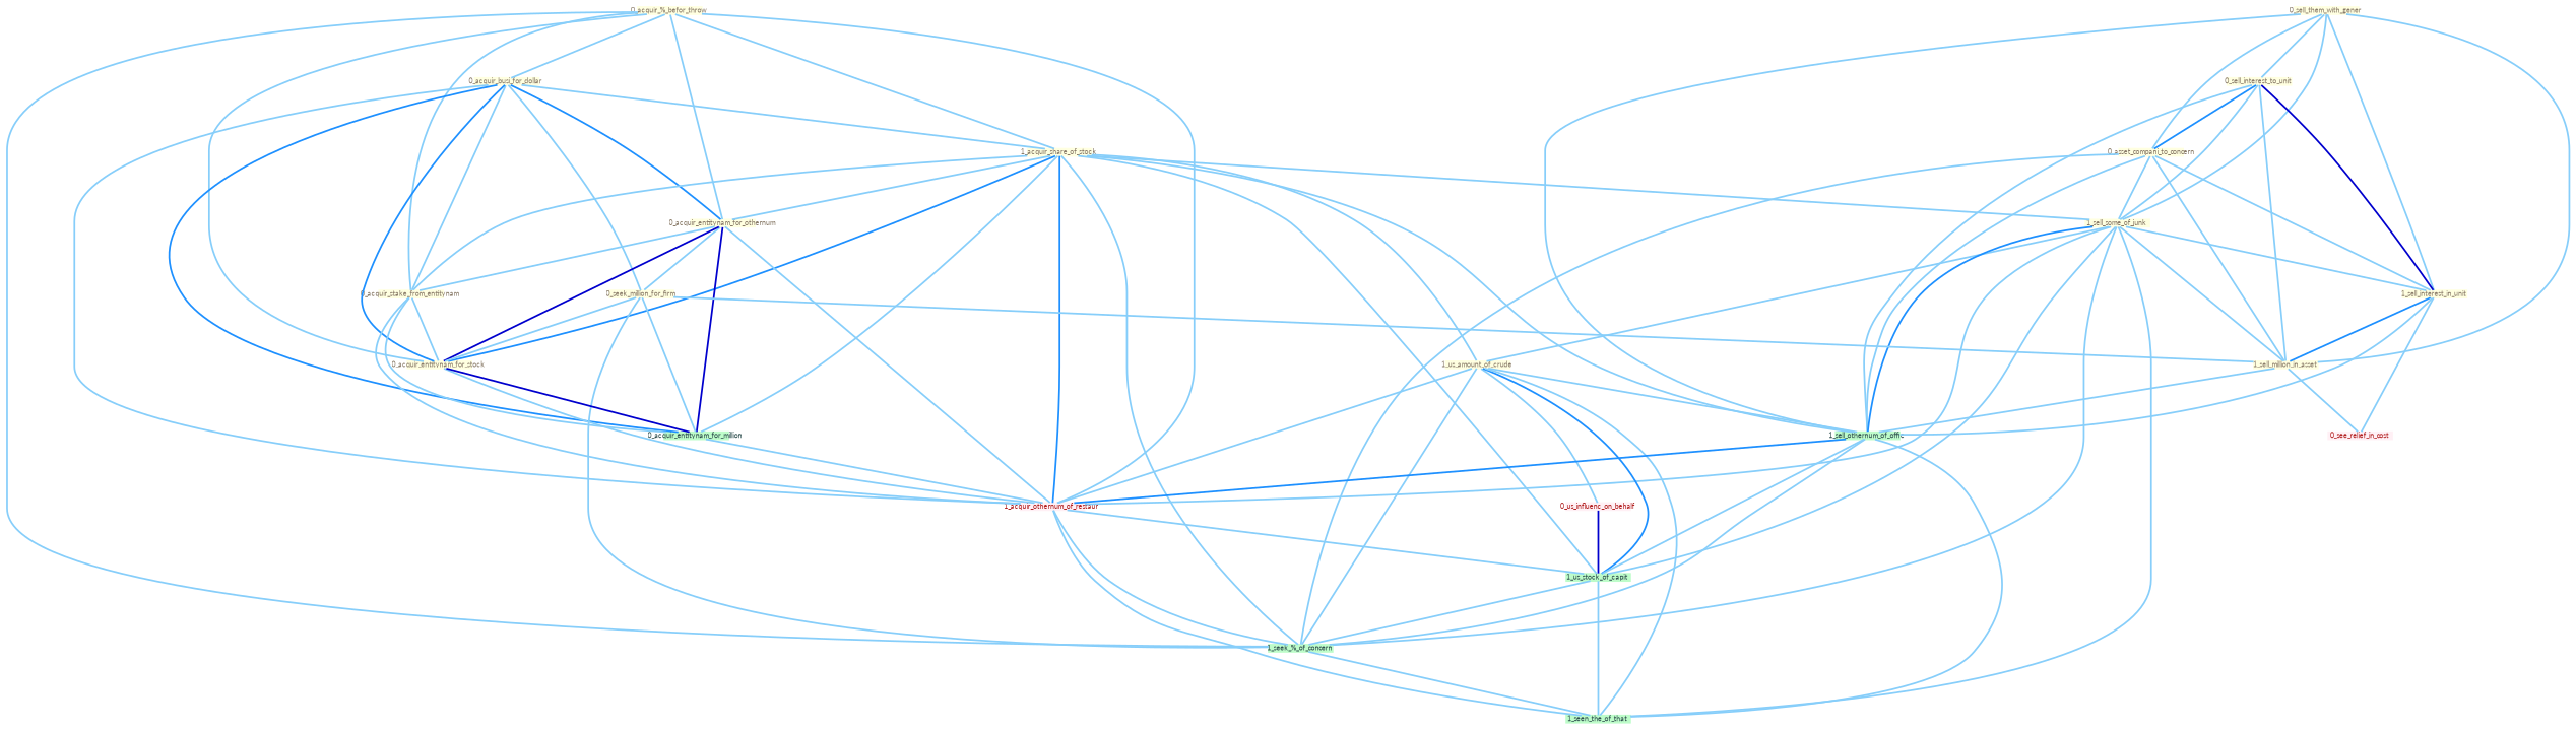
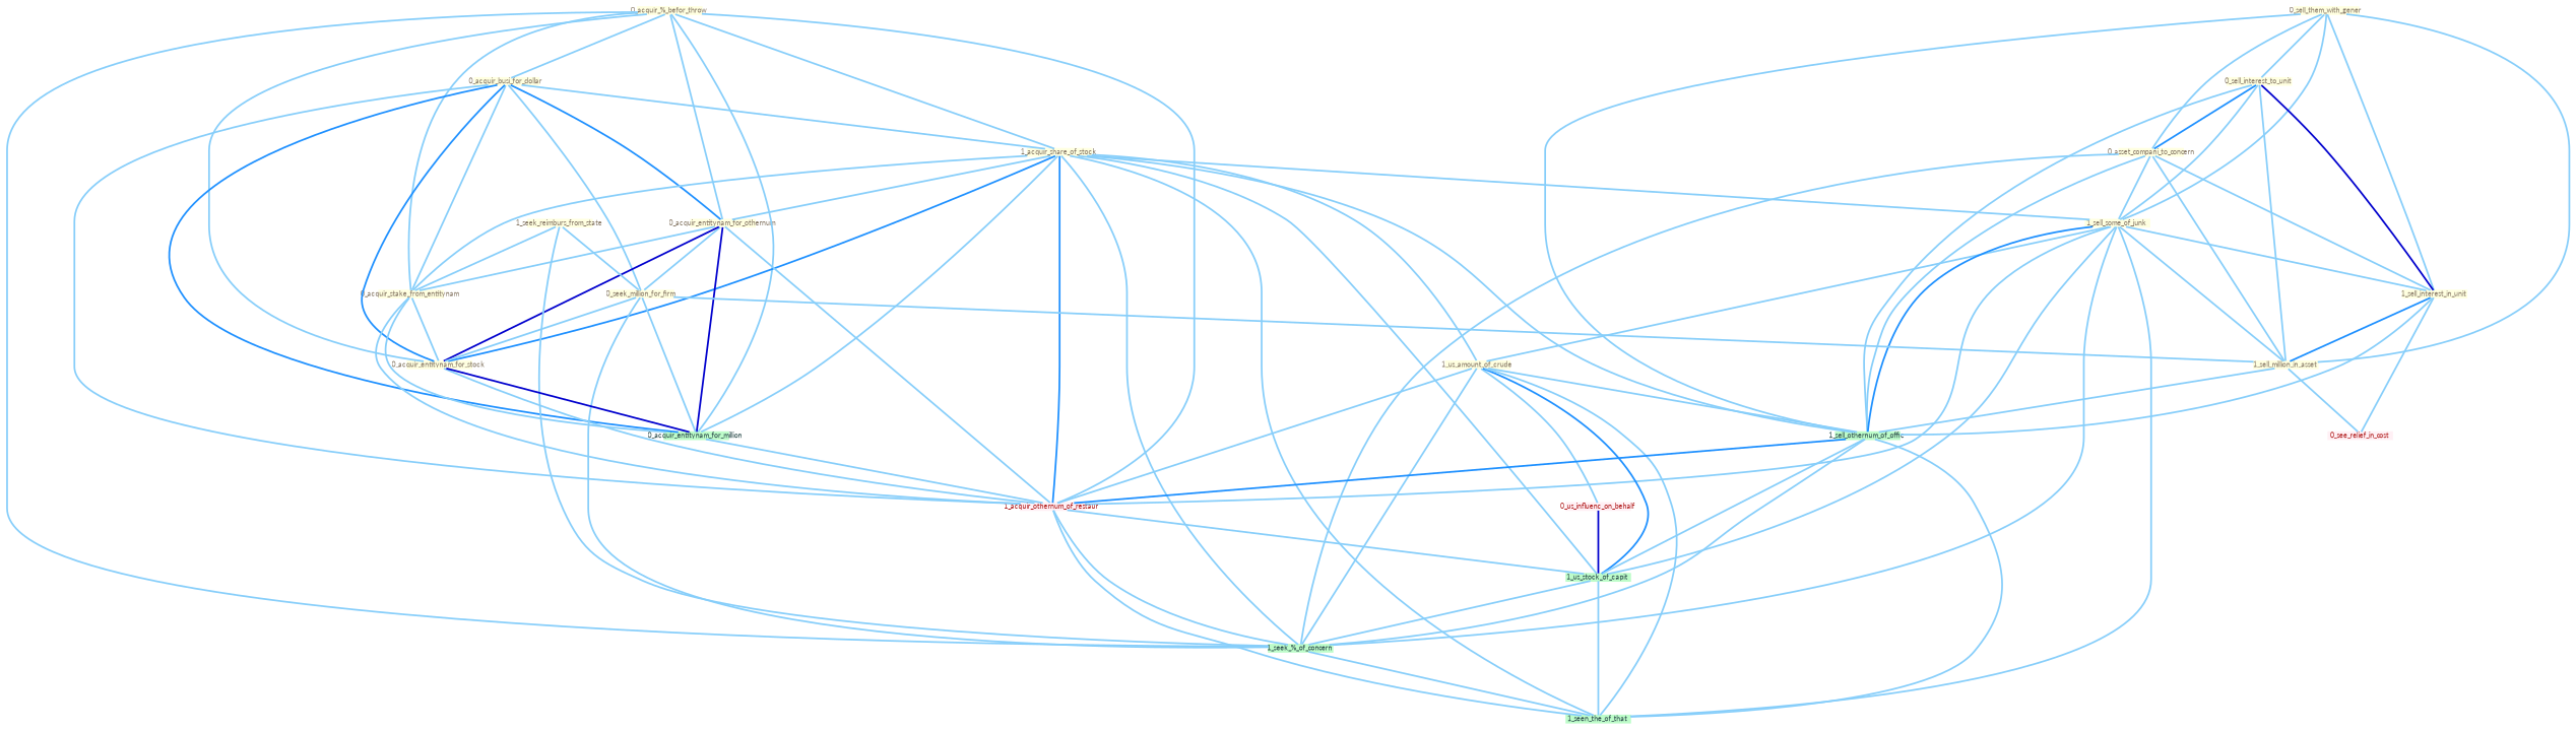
  graph {
    fontname=Lato
    node [color="#ffffe0" fixedsize=true fontcolor="#8b7d6b" fontname=Lato fontsize=4 shape=polygon style=filled]
    edge [color="#87cefa" fontname=Lato w=1]
    "0_sell_them_with_gener " [height=.06 width=.5]
    "0_acquir_%_befor_throw " [height=.06 width=.5]
    "0_acquir_busi_for_dollar " [height=.06 width=.5]
    "1_acquir_share_of_stock " [height=.06 width=.5]
    "0_sell_interest_to_unit " [height=.06 width=.5]
    n6 [height=.06 label="0_asset_compani_to_concern" width=.5]
    "1_sell_some_of_junk " [height=.06 width=.5]
    "0_acquir_entitynam_for_othernum " [height=.06 width=.5]
+   "1_seek_reimburs_from_state " [height=.06 width=.5]
    "1_us_amount_of_crude " [height=.06 width=.5]
    "0_acquir_stake_from_entitynam " [height=.06 width=.5]
    "0_seek_million_for_firm " [height=.06 width=.5]
    "1_sell_interest_in_unit " [height=.06 width=.5]
    "1_sell_million_in_asset " [height=.06 width=.5]
    "0_acquir_entitynam_for_stock " [height=.06 width=.5]
    "0_us_influenc_on_behalf " [color="#fff0f5" fontcolor="#b22222" height=.06 width=.5]
    "0_see_relief_in_cost " [color="#fff0f5" fontcolor="#b22222" height=.06 width=.5]
    "1_acquir_othernum_of_restaur " [color="#fff0f5" fontcolor="#b22222" height=.06 width=.5]
    "1_sell_othernum_of_offic " [color="#BDFCC9" fontcolor="#2f4f4f" height=.06 width=.5]
    "0_acquir_entitynam_for_million " [color="#BDFCC9" fontcolor="#2f4f4f" height=.06 width=.5]
    "1_seek_%_of_concern " [color="#BDFCC9" fontcolor="#2f4f4f" height=.06 width=.5]
    "1_us_stock_of_capit " [color="#BDFCC9" fontcolor="#2f4f4f" height=.06 width=.5]
    "1_seen_the_of_that " [color="#BDFCC9" fontcolor="#2f4f4f" height=.06 width=.5]
    subgraph sub_1 {
      "0_sell_them_with_gener "
      "0_acquir_%_befor_throw "
      "0_acquir_busi_for_dollar "
      "1_acquir_share_of_stock "
      "0_sell_interest_to_unit "
      n6
      "1_sell_some_of_junk "
      "0_acquir_entitynam_for_othernum "
+     "1_seek_reimburs_from_state "
      "1_us_amount_of_crude "
      "0_acquir_stake_from_entitynam "
      "0_seek_million_for_firm "
      "1_sell_interest_in_unit "
      "1_sell_million_in_asset "
      "0_acquir_entitynam_for_stock "
    }
    subgraph sub_2 {
      "0_us_influenc_on_behalf "
      "0_see_relief_in_cost "
      "1_acquir_othernum_of_restaur "
    }
    "0_sell_them_with_gener " -- "0_sell_interest_to_unit "
    "0_sell_them_with_gener " -- n6
    "0_sell_them_with_gener " -- "1_sell_some_of_junk "
    "0_sell_them_with_gener " -- "1_sell_interest_in_unit "
    "0_sell_them_with_gener " -- "1_sell_million_in_asset "
    "0_sell_them_with_gener " -- "1_sell_othernum_of_offic "
    "0_acquir_%_befor_throw " -- "0_acquir_busi_for_dollar "
    "0_acquir_%_befor_throw " -- "1_acquir_share_of_stock "
    "0_acquir_%_befor_throw " -- "0_acquir_entitynam_for_othernum "
    "0_acquir_%_befor_throw " -- "0_acquir_stake_from_entitynam "
    "0_acquir_%_befor_throw " -- "0_acquir_entitynam_for_stock "
    "0_acquir_%_befor_throw " -- "1_acquir_othernum_of_restaur "
+   "0_acquir_%_befor_throw " -- "0_acquir_entitynam_for_million "
    "0_acquir_%_befor_throw " -- "1_seek_%_of_concern "
    "0_acquir_busi_for_dollar " -- "1_acquir_share_of_stock "
    "0_acquir_busi_for_dollar " -- "0_acquir_entitynam_for_othernum " [color="#1e90ff" w=2]
    "0_acquir_busi_for_dollar " -- "0_acquir_stake_from_entitynam "
    "0_acquir_busi_for_dollar " -- "0_seek_million_for_firm "
    "0_acquir_busi_for_dollar " -- "0_acquir_entitynam_for_stock " [color="#1e90ff" w=2]
    "0_acquir_busi_for_dollar " -- "1_acquir_othernum_of_restaur "
    "0_acquir_busi_for_dollar " -- "0_acquir_entitynam_for_million " [color="#1e90ff" w=2]
    "1_acquir_share_of_stock " -- "1_sell_some_of_junk "
    "1_acquir_share_of_stock " -- "0_acquir_entitynam_for_othernum "
    "1_acquir_share_of_stock " -- "1_us_amount_of_crude "
    "1_acquir_share_of_stock " -- "0_acquir_stake_from_entitynam "
    "1_acquir_share_of_stock " -- "0_acquir_entitynam_for_stock " [color="#1e90ff" w=2]
    "1_acquir_share_of_stock " -- "1_acquir_othernum_of_restaur " [color="#1e90ff" w=2]
    "1_acquir_share_of_stock " -- "1_sell_othernum_of_offic "
    "1_acquir_share_of_stock " -- "0_acquir_entitynam_for_million "
    "1_acquir_share_of_stock " -- "1_seek_%_of_concern "
    "1_acquir_share_of_stock " -- "1_us_stock_of_capit "
+   "1_acquir_share_of_stock " -- "1_seen_the_of_that "
    "0_sell_interest_to_unit " -- n6 [color="#1e90ff" w=2]
    "0_sell_interest_to_unit " -- "1_sell_some_of_junk "
    "0_sell_interest_to_unit " -- "1_sell_interest_in_unit " [color="#0000cd" w=3]
    "0_sell_interest_to_unit " -- "1_sell_million_in_asset "
    "0_sell_interest_to_unit " -- "1_sell_othernum_of_offic "
    n6 -- "1_sell_some_of_junk "
    n6 -- "1_sell_interest_in_unit "
    n6 -- "1_sell_million_in_asset "
    n6 -- "1_sell_othernum_of_offic "
    n6 -- "1_seek_%_of_concern "
    "1_sell_some_of_junk " -- "1_us_amount_of_crude "
    "1_sell_some_of_junk " -- "1_sell_interest_in_unit "
    "1_sell_some_of_junk " -- "1_sell_million_in_asset "
    "1_sell_some_of_junk " -- "1_acquir_othernum_of_restaur "
    "1_sell_some_of_junk " -- "1_sell_othernum_of_offic " [color="#1e90ff" w=2]
    "1_sell_some_of_junk " -- "1_seek_%_of_concern "
    "1_sell_some_of_junk " -- "1_us_stock_of_capit "
    "1_sell_some_of_junk " -- "1_seen_the_of_that "
    "0_acquir_entitynam_for_othernum " -- "0_acquir_stake_from_entitynam "
    "0_acquir_entitynam_for_othernum " -- "0_seek_million_for_firm "
    "0_acquir_entitynam_for_othernum " -- "0_acquir_entitynam_for_stock " [color="#0000cd" w=3]
    "0_acquir_entitynam_for_othernum " -- "1_acquir_othernum_of_restaur "
    "0_acquir_entitynam_for_othernum " -- "0_acquir_entitynam_for_million " [color="#0000cd" w=3]
+   "1_seek_reimburs_from_state " -- "0_acquir_stake_from_entitynam "
+   "1_seek_reimburs_from_state " -- "0_seek_million_for_firm "
+   "1_seek_reimburs_from_state " -- "1_seek_%_of_concern "
    "1_us_amount_of_crude " -- "0_us_influenc_on_behalf "
    "1_us_amount_of_crude " -- "1_acquir_othernum_of_restaur "
    "1_us_amount_of_crude " -- "1_sell_othernum_of_offic "
    "1_us_amount_of_crude " -- "1_seek_%_of_concern "
    "1_us_amount_of_crude " -- "1_us_stock_of_capit " [color="#1e90ff" w=2]
    "1_us_amount_of_crude " -- "1_seen_the_of_that "
    "0_acquir_stake_from_entitynam " -- "0_acquir_entitynam_for_stock "
    "0_acquir_stake_from_entitynam " -- "1_acquir_othernum_of_restaur "
    "0_acquir_stake_from_entitynam " -- "0_acquir_entitynam_for_million "
    "0_seek_million_for_firm " -- "1_sell_million_in_asset "
    "0_seek_million_for_firm " -- "0_acquir_entitynam_for_stock "
    "0_seek_million_for_firm " -- "0_acquir_entitynam_for_million "
    "0_seek_million_for_firm " -- "1_seek_%_of_concern "
    "1_sell_interest_in_unit " -- "1_sell_million_in_asset " [color="#1e90ff" w=2]
    "1_sell_interest_in_unit " -- "0_see_relief_in_cost "
    "1_sell_interest_in_unit " -- "1_sell_othernum_of_offic "
    "1_sell_million_in_asset " -- "0_see_relief_in_cost "
    "1_sell_million_in_asset " -- "1_sell_othernum_of_offic "
    "0_acquir_entitynam_for_stock " -- "1_acquir_othernum_of_restaur "
    "0_acquir_entitynam_for_stock " -- "0_acquir_entitynam_for_million " [color="#0000cd" w=3]
    "0_us_influenc_on_behalf " -- "1_us_stock_of_capit " [color="#0000cd"]
    "1_acquir_othernum_of_restaur " -- "1_seek_%_of_concern "
    "1_acquir_othernum_of_restaur " -- "1_us_stock_of_capit "
    "1_acquir_othernum_of_restaur " -- "1_seen_the_of_that "
    "1_sell_othernum_of_offic " -- "1_acquir_othernum_of_restaur " [color="#1e90ff" w=2]
    "1_sell_othernum_of_offic " -- "1_seek_%_of_concern "
    "1_sell_othernum_of_offic " -- "1_us_stock_of_capit "
    "1_sell_othernum_of_offic " -- "1_seen_the_of_that "
    "0_acquir_entitynam_for_million " -- "1_acquir_othernum_of_restaur "
    "1_seek_%_of_concern " -- "1_seen_the_of_that "
    "1_us_stock_of_capit " -- "1_seek_%_of_concern "
    "1_us_stock_of_capit " -- "1_seen_the_of_that "
  }
